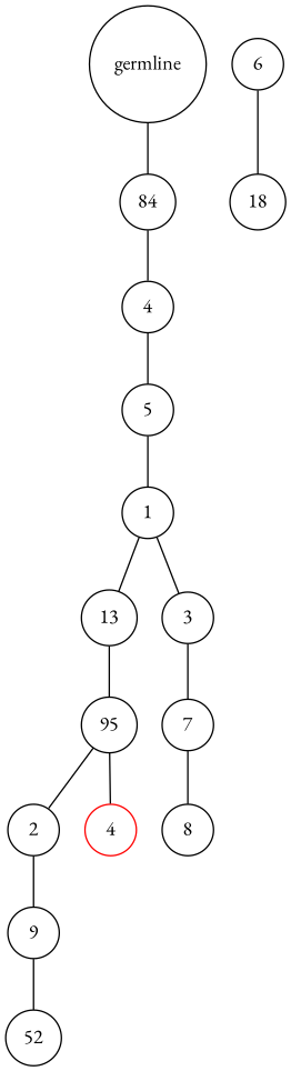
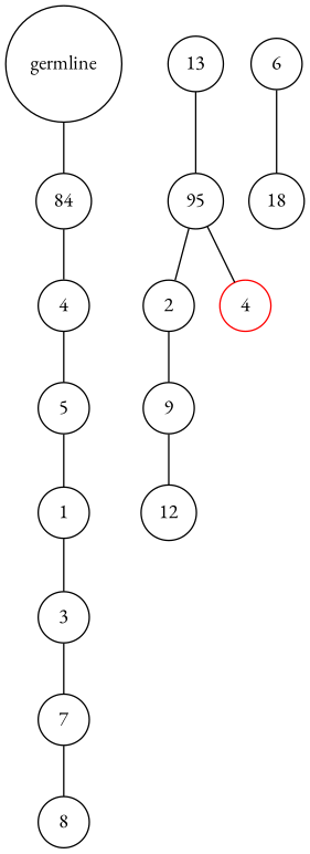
  graph {
    fontname="EB Garamond"
    rankdir=UD
    splines=line
    node [fontname="EB Garamond" shape=circle]
    edge [fontname="EB Garamond"]
    n1 [label=germline]
    n2 [label=84]
    n3 [label=4]
    n4 [label=5]
    n5 [label=1]
    n6 [label=13]
    n7 [label=3]
    n8 [label=95]
    n9 [label=7]
    n10 [label=2]
    n11 [color=red label=4]
    n12 [label=9]
-   n13 [label=52]
+   n13 [label=12]
    n14 [label=6]
    n15 [label=18]
    n16 [label=8]
    n1 -- n2
    n2 -- n3
    n3 -- n4
    n4 -- n5
-   n5 -- n6
    n5 -- n7
    n6 -- n8
    n7 -- n9
    n8 -- n10
    n8 -- n11
    n9 -- n16
    n10 -- n12
    n12 -- n13
    n14 -- n15
  }
